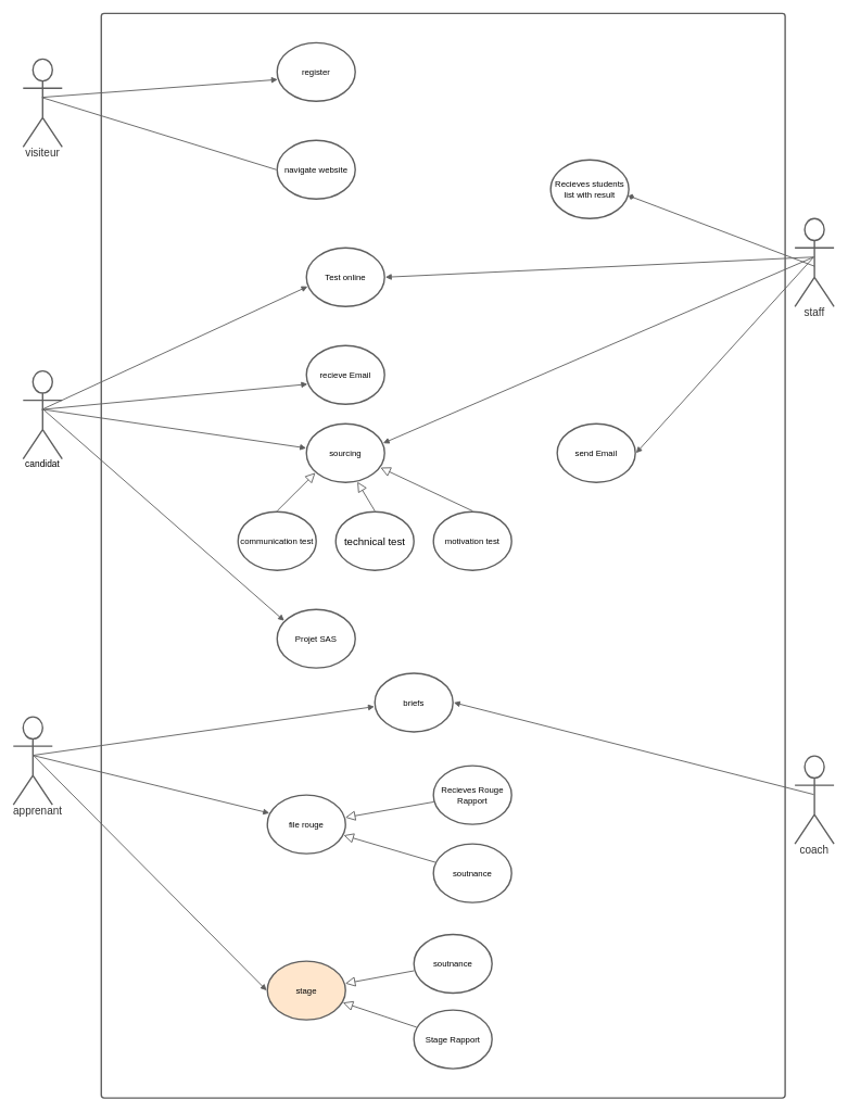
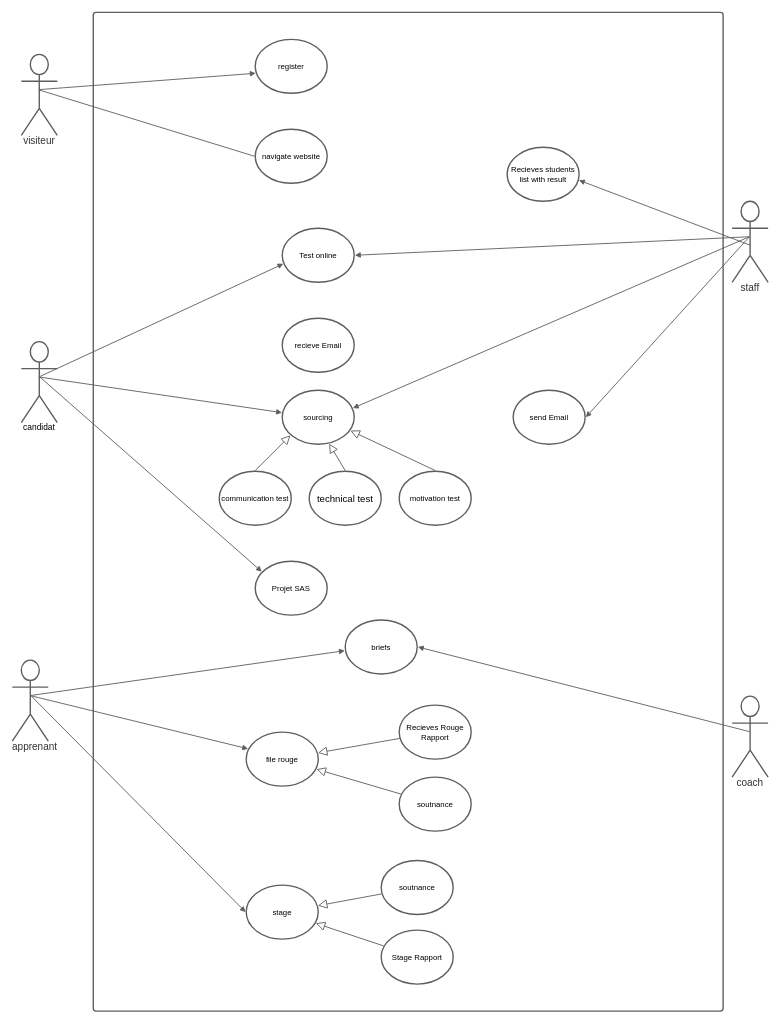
  <mxCell id="0" />
  <mxCell id="1" parent="0" />
  <mxCell id="2" value="" style="html=1;overflow=block;blockSpacing=1;whiteSpace=wrap;container=1;whiteSpace=wrap;fontSize=13;spacing=0;strokeColor=#5e5e5e;strokeOpacity=100;fillOpacity=0;rounded=1;absoluteArcSize=1;arcSize=9;fillColor=#000000;strokeWidth=2.3;" vertex="1" parent="1"><mxGeometry x="155" y="20" width="1050" height="1665" as="geometry" /></mxCell>
  <mxCell id="3" value="Recieves students list with result" style="html=1;overflow=block;blockSpacing=1;whiteSpace=wrap;ellipse;whiteSpace=wrap;fontSize=13;spacing=3.8;strokeColor=#5e5e5e;strokeOpacity=100;rounded=1;absoluteArcSize=1;arcSize=9;strokeWidth=2.3;" vertex="1" parent="2"><mxGeometry x="690" y="225" width="120" height="90" as="geometry" /></mxCell>
  <mxCell id="4" value="send Email" style="html=1;overflow=block;blockSpacing=1;whiteSpace=wrap;ellipse;whiteSpace=wrap;fontSize=13;spacing=3.8;strokeColor=#5e5e5e;strokeOpacity=100;rounded=1;absoluteArcSize=1;arcSize=9;strokeWidth=2.3;" vertex="1" parent="2"><mxGeometry x="700" y="630" width="120" height="90" as="geometry" /></mxCell>
  <mxCell id="5" value="candidat " style="html=1;overflow=block;blockSpacing=1;whiteSpace=wrap;shape=umlActor;labelPosition=center;verticalLabelPosition=bottom;verticalAlign=top;whiteSpace=nowrap;whiteSpace=wrap;fontSize=14;fontColor=#000000;spacing=0;strokeColor=#5e5e5e;strokeOpacity=100;rounded=1;absoluteArcSize=1;arcSize=9;strokeWidth=2.3;" vertex="1" parent="1"><mxGeometry x="35" y="569" width="60" height="135" as="geometry" /></mxCell>
  <mxCell id="6" value="Test online" style="html=1;overflow=block;blockSpacing=1;whiteSpace=wrap;ellipse;whiteSpace=wrap;fontSize=13;spacing=3.8;strokeColor=#5e5e5e;strokeOpacity=100;rounded=1;absoluteArcSize=1;arcSize=9;strokeWidth=2.3;" vertex="1" parent="1"><mxGeometry x="470" y="380" width="120" height="90" as="geometry" /></mxCell>
  <mxCell id="7" value="recieve Email" style="html=1;overflow=block;blockSpacing=1;whiteSpace=wrap;ellipse;whiteSpace=wrap;fontSize=13;spacing=3.8;strokeColor=#5e5e5e;strokeOpacity=100;rounded=1;absoluteArcSize=1;arcSize=9;strokeWidth=2.3;" vertex="1" parent="1"><mxGeometry x="470" y="530" width="120" height="90" as="geometry" /></mxCell>
- <mxCell id="8" value="" style="html=1;jettySize=18;whiteSpace=wrap;fontSize=13;strokeColor=#5E5E5E;strokeWidth=1.5;rounded=0;startArrow=none;endArrow=diamond;endFill=1;exitX=0.5;exitY=0.542;exitPerimeter=0;entryX=0.997;entryY=0.61;entryPerimeter=0;" edge="1" parent="1" source="12" target="3"><mxGeometry width="100" height="100" relative="1" as="geometry"><Array as="points" /></mxGeometry></mxCell>
+ <mxCell id="8" value="" style="html=1;jettySize=18;whiteSpace=wrap;fontSize=13;strokeColor=#5E5E5E;strokeWidth=1.5;rounded=0;startArrow=none;;endArrow=block;endFill=1;;exitX=0.5;exitY=0.542;exitPerimeter=0;entryX=0.997;entryY=0.61;entryPerimeter=0;" edge="1" parent="1" source="12" target="3"><mxGeometry width="100" height="100" relative="1" as="geometry"><Array as="points" /></mxGeometry></mxCell>
  <mxCell id="9" value="" style="html=1;jettySize=18;whiteSpace=wrap;fontSize=13;strokeColor=#5E5E5E;strokeWidth=1.5;rounded=0;startArrow=none;;endArrow=block;endFill=1;;exitX=0.481;exitY=0.438;exitPerimeter=0;entryX=1.009;entryY=0.5;entryPerimeter=0;" edge="1" parent="1" source="12" target="4"><mxGeometry width="100" height="100" relative="1" as="geometry"><Array as="points" /></mxGeometry></mxCell>
  <mxCell id="10" value="" style="html=1;jettySize=18;whiteSpace=wrap;fontSize=13;strokeColor=#5E5E5E;strokeWidth=1.5;rounded=0;startArrow=none;;endArrow=block;endFill=1;;exitX=0.481;exitY=0.438;exitPerimeter=0;entryX=0.016;entryY=0.658;entryPerimeter=0;" edge="1" parent="1" source="5" target="6"><mxGeometry width="100" height="100" relative="1" as="geometry"><Array as="points" /></mxGeometry></mxCell>
- <mxCell id="11" value="" style="html=1;jettySize=18;whiteSpace=wrap;fontSize=13;strokeColor=#5E5E5E;strokeWidth=1.5;rounded=0;startArrow=none;;endArrow=block;endFill=1;;exitX=0.481;exitY=0.438;exitPerimeter=0;entryX=0.015;entryY=0.658;entryPerimeter=0;" edge="1" parent="1" source="5" target="7"><mxGeometry width="100" height="100" relative="1" as="geometry"><Array as="points" /></mxGeometry></mxCell>
  <mxCell id="12" value="staff" style="html=1;overflow=block;blockSpacing=1;whiteSpace=wrap;shape=umlActor;labelPosition=center;verticalLabelPosition=bottom;verticalAlign=top;whiteSpace=nowrap;whiteSpace=wrap;fontSize=16.7;fontColor=#333333;spacing=0;strokeColor=#5e5e5e;strokeOpacity=100;rounded=1;absoluteArcSize=1;arcSize=9;strokeWidth=2.3;" vertex="1" parent="1"><mxGeometry x="1220" y="335" width="60" height="135" as="geometry" /></mxCell>
  <mxCell id="13" value="" style="html=1;jettySize=18;whiteSpace=wrap;fontSize=13;strokeColor=#5E5E5E;strokeWidth=1.5;rounded=0;startArrow=none;;endArrow=block;endFill=1;;exitX=0.481;exitY=0.438;exitPerimeter=0;entryX=1.009;entryY=0.5;entryPerimeter=0;" edge="1" parent="1" source="12" target="6"><mxGeometry width="100" height="100" relative="1" as="geometry"><Array as="points" /></mxGeometry></mxCell>
  <mxCell id="14" value="" style="html=1;jettySize=18;whiteSpace=wrap;fontSize=13;strokeColor=#5E5E5E;strokeWidth=1.5;rounded=0;startArrow=none;;endArrow=block;endFill=1;;exitX=0.519;exitY=0.438;exitPerimeter=0;entryX=-0.002;entryY=0.415;entryPerimeter=0;" edge="1" parent="1" source="5" target="15"><mxGeometry width="100" height="100" relative="1" as="geometry"><Array as="points" /></mxGeometry></mxCell>
  <mxCell id="15" value="sourcing" style="html=1;overflow=block;blockSpacing=1;whiteSpace=wrap;ellipse;whiteSpace=wrap;fontSize=13;spacing=3.8;strokeColor=#5e5e5e;strokeOpacity=100;rounded=1;absoluteArcSize=1;arcSize=9;strokeWidth=2.3;" vertex="1" parent="1"><mxGeometry x="470" y="650" width="120" height="90" as="geometry" /></mxCell>
  <mxCell id="16" value="communication test" style="html=1;overflow=block;blockSpacing=1;whiteSpace=wrap;ellipse;whiteSpace=wrap;fontSize=13;spacing=3.8;strokeColor=#5e5e5e;strokeOpacity=100;rounded=1;absoluteArcSize=1;arcSize=9;strokeWidth=2.3;" vertex="1" parent="1"><mxGeometry x="365" y="785" width="120" height="90" as="geometry" /></mxCell>
  <mxCell id="17" value="technical test" style="html=1;overflow=block;blockSpacing=1;whiteSpace=wrap;ellipse;whiteSpace=wrap;fontSize=16;fontColor=#000000;spacing=3.8;strokeColor=#5e5e5e;strokeOpacity=100;rounded=1;absoluteArcSize=1;arcSize=9;strokeWidth=2.3;" vertex="1" parent="1"><mxGeometry x="515" y="785" width="120" height="90" as="geometry" /></mxCell>
  <mxCell id="18" value="motivation test" style="html=1;overflow=block;blockSpacing=1;whiteSpace=wrap;ellipse;whiteSpace=wrap;fontSize=13;spacing=3.8;strokeColor=#5e5e5e;strokeOpacity=100;rounded=1;absoluteArcSize=1;arcSize=9;strokeWidth=2.3;" vertex="1" parent="1"><mxGeometry x="665" y="785" width="120" height="90" as="geometry" /></mxCell>
  <mxCell id="19" value="" style="html=1;jettySize=18;whiteSpace=wrap;fontSize=13;strokeColor=#5E5E5E;strokeWidth=1.5;rounded=0;startArrow=none;;endArrow=block;endFill=0;endSize=12;;exitX=0.5;exitY=-0.013;exitPerimeter=0;entryX=0.115;entryY=0.835;entryPerimeter=0;" edge="1" parent="1" source="16" target="15"><mxGeometry width="100" height="100" relative="1" as="geometry"><Array as="points" /></mxGeometry></mxCell>
  <mxCell id="20" value="" style="html=1;jettySize=18;whiteSpace=wrap;fontSize=13;strokeColor=#5E5E5E;strokeWidth=1.5;rounded=0;startArrow=none;;endArrow=block;endFill=0;endSize=12;;exitX=0.5;exitY=-0.013;exitPerimeter=0;entryX=0.651;entryY=0.989;entryPerimeter=0;" edge="1" parent="1" source="17" target="15"><mxGeometry width="100" height="100" relative="1" as="geometry"><Array as="points" /></mxGeometry></mxCell>
  <mxCell id="21" value="" style="html=1;jettySize=18;whiteSpace=wrap;fontSize=13;strokeColor=#5E5E5E;strokeWidth=1.5;rounded=0;startArrow=none;;endArrow=block;endFill=0;endSize=12;;exitX=0.5;exitY=-0.013;exitPerimeter=0;entryX=0.947;entryY=0.747;entryPerimeter=0;" edge="1" parent="1" source="18" target="15"><mxGeometry width="100" height="100" relative="1" as="geometry"><Array as="points" /></mxGeometry></mxCell>
  <mxCell id="22" value="" style="html=1;jettySize=18;whiteSpace=wrap;fontSize=13;strokeColor=#5E5E5E;strokeWidth=1.5;rounded=0;startArrow=none;;endArrow=block;endFill=1;;exitX=0.481;exitY=0.438;exitPerimeter=0;entryX=0.981;entryY=0.332;entryPerimeter=0;" edge="1" parent="1" source="12" target="15"><mxGeometry width="100" height="100" relative="1" as="geometry"><Array as="points" /></mxGeometry></mxCell>
  <mxCell id="23" value="" style="html=1;jettySize=18;whiteSpace=wrap;fontSize=13;strokeColor=#5E5E5E;strokeWidth=1.5;rounded=0;startArrow=none;;endArrow=block;endFill=1;;exitX=0.519;exitY=0.438;exitPerimeter=0;entryX=0.091;entryY=0.194;entryPerimeter=0;" edge="1" parent="1" source="5" target="24"><mxGeometry width="100" height="100" relative="1" as="geometry"><Array as="points" /></mxGeometry></mxCell>
  <mxCell id="24" value="Projet SAS" style="html=1;overflow=block;blockSpacing=1;whiteSpace=wrap;ellipse;whiteSpace=wrap;fontSize=13;spacing=3.8;strokeColor=#5e5e5e;strokeOpacity=100;rounded=1;absoluteArcSize=1;arcSize=9;strokeWidth=2.3;" vertex="1" parent="1"><mxGeometry x="425" y="935" width="120" height="90" as="geometry" /></mxCell>
  <mxCell id="25" value="briefs" style="html=1;overflow=block;blockSpacing=1;whiteSpace=wrap;ellipse;whiteSpace=wrap;fontSize=13;spacing=3.8;strokeColor=#5e5e5e;strokeOpacity=100;rounded=1;absoluteArcSize=1;arcSize=9;strokeWidth=2.3;" vertex="1" parent="1"><mxGeometry x="575" y="1033" width="120" height="90" as="geometry" /></mxCell>
  <mxCell id="26" value="file rouge" style="html=1;overflow=block;blockSpacing=1;whiteSpace=wrap;ellipse;whiteSpace=wrap;fontSize=13;spacing=3.8;strokeColor=#5e5e5e;strokeOpacity=100;rounded=1;absoluteArcSize=1;arcSize=9;strokeWidth=2.3;" vertex="1" parent="1"><mxGeometry x="410" y="1220" width="120" height="90" as="geometry" /></mxCell>
- <mxCell id="27" value="stage" style="html=1;overflow=block;blockSpacing=1;whiteSpace=wrap;ellipse;whiteSpace=wrap;fontSize=13;spacing=3.8;strokeColor=#5e5e5e;strokeOpacity=100;rounded=1;absoluteArcSize=1;arcSize=9;strokeWidth=2.3;fillColor=#ffe6cc;" vertex="1" parent="1"><mxGeometry x="410" y="1475" width="120" height="90" as="geometry" /></mxCell>
+ <mxCell id="27" value="stage" style="html=1;overflow=block;blockSpacing=1;whiteSpace=wrap;ellipse;whiteSpace=wrap;fontSize=13;spacing=3.8;strokeColor=#5e5e5e;strokeOpacity=100;rounded=1;absoluteArcSize=1;arcSize=9;strokeWidth=2.3;" vertex="1" parent="1"><mxGeometry x="410" y="1475" width="120" height="90" as="geometry" /></mxCell>
  <mxCell id="28" value="soutnance" style="html=1;overflow=block;blockSpacing=1;whiteSpace=wrap;ellipse;whiteSpace=wrap;fontSize=13;spacing=3.8;strokeColor=#5e5e5e;strokeOpacity=100;rounded=1;absoluteArcSize=1;arcSize=9;strokeWidth=2.3;" vertex="1" parent="1"><mxGeometry x="635" y="1434" width="120" height="90" as="geometry" /></mxCell>
  <mxCell id="29" value="Stage Rapport" style="html=1;overflow=block;blockSpacing=1;whiteSpace=wrap;ellipse;whiteSpace=wrap;fontSize=13;spacing=3.8;strokeColor=#5e5e5e;strokeOpacity=100;rounded=1;absoluteArcSize=1;arcSize=9;strokeWidth=2.3;" vertex="1" parent="1"><mxGeometry x="635" y="1550" width="120" height="90" as="geometry" /></mxCell>
  <mxCell id="30" value="" style="html=1;jettySize=18;whiteSpace=wrap;fontSize=13;strokeColor=#5E5E5E;strokeWidth=1.5;rounded=0;startArrow=none;;endArrow=block;endFill=0;endSize=12;;exitX=0.034;exitY=0.293;exitPerimeter=0;entryX=0.966;entryY=0.707;entryPerimeter=0;" edge="1" parent="1" source="29" target="27"><mxGeometry width="100" height="100" relative="1" as="geometry"><Array as="points" /></mxGeometry></mxCell>
  <mxCell id="31" value="" style="html=1;jettySize=18;whiteSpace=wrap;fontSize=13;strokeColor=#5E5E5E;strokeWidth=1.5;rounded=0;startArrow=none;;endArrow=block;endFill=0;endSize=12;;exitX=0.005;exitY=0.619;exitPerimeter=0;entryX=0.995;entryY=0.381;entryPerimeter=0;" edge="1" parent="1" source="28" target="27"><mxGeometry width="100" height="100" relative="1" as="geometry"><Array as="points" /></mxGeometry></mxCell>
  <mxCell id="32" value="apprenant" style="html=1;overflow=block;blockSpacing=1;whiteSpace=wrap;shape=umlActor;labelPosition=center;verticalLabelPosition=bottom;verticalAlign=top;whiteSpace=nowrap;whiteSpace=wrap;fontSize=16.7;fontColor=#333333;spacing=0;strokeColor=#5e5e5e;strokeOpacity=100;rounded=1;absoluteArcSize=1;arcSize=9;strokeWidth=2.3;" vertex="1" parent="1"><mxGeometry x="20" y="1100" width="60" height="135" as="geometry" /></mxCell>
  <mxCell id="33" value="" style="html=1;jettySize=18;whiteSpace=wrap;fontSize=13;strokeColor=#5E5E5E;strokeWidth=1.5;rounded=0;startArrow=none;;endArrow=block;endFill=1;;exitX=0.519;exitY=0.436;exitPerimeter=0;entryX=-0.005;entryY=0.569;entryPerimeter=0;" edge="1" parent="1" source="32" target="25"><mxGeometry width="100" height="100" relative="1" as="geometry"><Array as="points" /></mxGeometry></mxCell>
  <mxCell id="34" value="" style="html=1;jettySize=18;whiteSpace=wrap;fontSize=13;strokeColor=#5E5E5E;strokeWidth=1.5;rounded=0;startArrow=none;;endArrow=block;endFill=1;;exitX=0.519;exitY=0.44;exitPerimeter=0;entryX=0.027;entryY=0.309;entryPerimeter=0;" edge="1" parent="1" source="32" target="26"><mxGeometry width="100" height="100" relative="1" as="geometry"><Array as="points" /></mxGeometry></mxCell>
  <mxCell id="35" value="" style="html=1;jettySize=18;whiteSpace=wrap;fontSize=13;strokeColor=#5E5E5E;strokeWidth=1.5;rounded=0;startArrow=none;;endArrow=block;endFill=1;;exitX=0.519;exitY=0.439;exitPerimeter=0;entryX=-0.009;entryY=0.5;entryPerimeter=0;" edge="1" parent="1" source="32" target="27"><mxGeometry width="100" height="100" relative="1" as="geometry"><Array as="points" /></mxGeometry></mxCell>
  <mxCell id="36" value="Recieves Rouge Rapport" style="html=1;overflow=block;blockSpacing=1;whiteSpace=wrap;ellipse;whiteSpace=wrap;fontSize=13;spacing=3.8;strokeColor=#5e5e5e;strokeOpacity=100;rounded=1;absoluteArcSize=1;arcSize=9;strokeWidth=2.3;" vertex="1" parent="1"><mxGeometry x="665" y="1175" width="120" height="90" as="geometry" /></mxCell>
  <mxCell id="37" value="" style="html=1;jettySize=18;whiteSpace=wrap;fontSize=13;strokeColor=#5E5E5E;strokeWidth=1.5;rounded=0;startArrow=none;;endArrow=block;endFill=0;endSize=12;;exitX=0.004;exitY=0.617;exitPerimeter=0;entryX=0.996;entryY=0.383;entryPerimeter=0;" edge="1" parent="1" source="36" target="26"><mxGeometry width="100" height="100" relative="1" as="geometry"><Array as="points" /></mxGeometry></mxCell>
  <mxCell id="38" value="soutnance" style="html=1;overflow=block;blockSpacing=1;whiteSpace=wrap;ellipse;whiteSpace=wrap;fontSize=13;spacing=3.8;strokeColor=#5e5e5e;strokeOpacity=100;rounded=1;absoluteArcSize=1;arcSize=9;strokeWidth=2.3;" vertex="1" parent="1"><mxGeometry x="665" y="1295" width="120" height="90" as="geometry" /></mxCell>
  <mxCell id="39" value="" style="html=1;jettySize=18;whiteSpace=wrap;fontSize=13;strokeColor=#5E5E5E;strokeWidth=1.5;rounded=0;startArrow=none;;endArrow=block;endFill=0;endSize=12;;exitX=0.025;exitY=0.314;exitPerimeter=0;entryX=0.975;entryY=0.686;entryPerimeter=0;" edge="1" parent="1" source="38" target="26"><mxGeometry width="100" height="100" relative="1" as="geometry"><Array as="points" /></mxGeometry></mxCell>
  <mxCell id="40" value="" style="text;html=1;resizable=0;labelBackgroundColor=#ffffff;align=center;verticalAlign=middle;;fontSize=13;" vertex="1" parent="39"><mxGeometry relative="1" as="geometry" /></mxCell>
  <mxCell id="41" value="coach" style="html=1;overflow=block;blockSpacing=1;whiteSpace=wrap;shape=umlActor;labelPosition=center;verticalLabelPosition=bottom;verticalAlign=top;whiteSpace=nowrap;whiteSpace=wrap;fontSize=16.7;fontColor=#333333;spacing=0;strokeColor=#5e5e5e;strokeOpacity=100;rounded=1;absoluteArcSize=1;arcSize=9;strokeWidth=2.3;" vertex="1" parent="1"><mxGeometry x="1220" y="1160" width="60" height="135" as="geometry" /></mxCell>
  <mxCell id="42" value="" style="html=1;jettySize=18;whiteSpace=wrap;fontSize=13;strokeColor=#5E5E5E;strokeWidth=1.5;rounded=0;startArrow=none;;endArrow=block;endFill=1;;exitX=0.481;exitY=0.438;exitPerimeter=0;entryX=1.009;entryY=0.5;entryPerimeter=0;" edge="1" parent="1" source="41" target="25"><mxGeometry width="100" height="100" relative="1" as="geometry"><Array as="points" /></mxGeometry></mxCell>
  <mxCell id="43" value="register" style="html=1;overflow=block;blockSpacing=1;whiteSpace=wrap;ellipse;whiteSpace=wrap;fontSize=13;spacing=3.8;strokeColor=#5e5e5e;strokeOpacity=100;rounded=1;absoluteArcSize=1;arcSize=9;strokeWidth=2.3;" vertex="1" parent="1"><mxGeometry x="425" y="65" width="120" height="90" as="geometry" /></mxCell>
  <mxCell id="44" value="visiteur" style="html=1;overflow=block;blockSpacing=1;whiteSpace=wrap;shape=umlActor;labelPosition=center;verticalLabelPosition=bottom;verticalAlign=top;whiteSpace=nowrap;whiteSpace=wrap;fontSize=16.7;fontColor=#333333;spacing=0;strokeColor=#5e5e5e;strokeOpacity=100;rounded=1;absoluteArcSize=1;arcSize=9;strokeWidth=2.3;" vertex="1" parent="1"><mxGeometry x="35" y="90" width="60" height="135" as="geometry" /></mxCell>
  <mxCell id="45" value="" style="html=1;jettySize=18;whiteSpace=wrap;fontSize=13;strokeColor=#5E5E5E;strokeWidth=1.5;rounded=0;startArrow=none;;endArrow=block;endFill=1;;exitX=0.519;exitY=0.435;exitPerimeter=0;entryX=0.007;entryY=0.629;entryPerimeter=0;" edge="1" parent="1" source="44" target="43"><mxGeometry width="100" height="100" relative="1" as="geometry"><Array as="points" /></mxGeometry></mxCell>
  <mxCell id="46" value="" style="html=1;jettySize=18;whiteSpace=wrap;fontSize=13;strokeColor=#5E5E5E;strokeWidth=1.5;rounded=0;startArrow=none;;endArrow=none;;exitX=0.481;exitY=0.438;exitPerimeter=0;entryX=-0.009;entryY=0.5;entryPerimeter=0;" edge="1" parent="1" source="44" target="47"><mxGeometry width="100" height="100" relative="1" as="geometry"><Array as="points" /></mxGeometry></mxCell>
  <mxCell id="47" value="navigate website" style="html=1;overflow=block;blockSpacing=1;whiteSpace=wrap;ellipse;whiteSpace=wrap;fontSize=13;spacing=3.8;strokeColor=#5e5e5e;strokeOpacity=100;rounded=1;absoluteArcSize=1;arcSize=9;strokeWidth=2.3;" vertex="1" parent="1"><mxGeometry x="425" y="215" width="120" height="90" as="geometry" /></mxCell>
